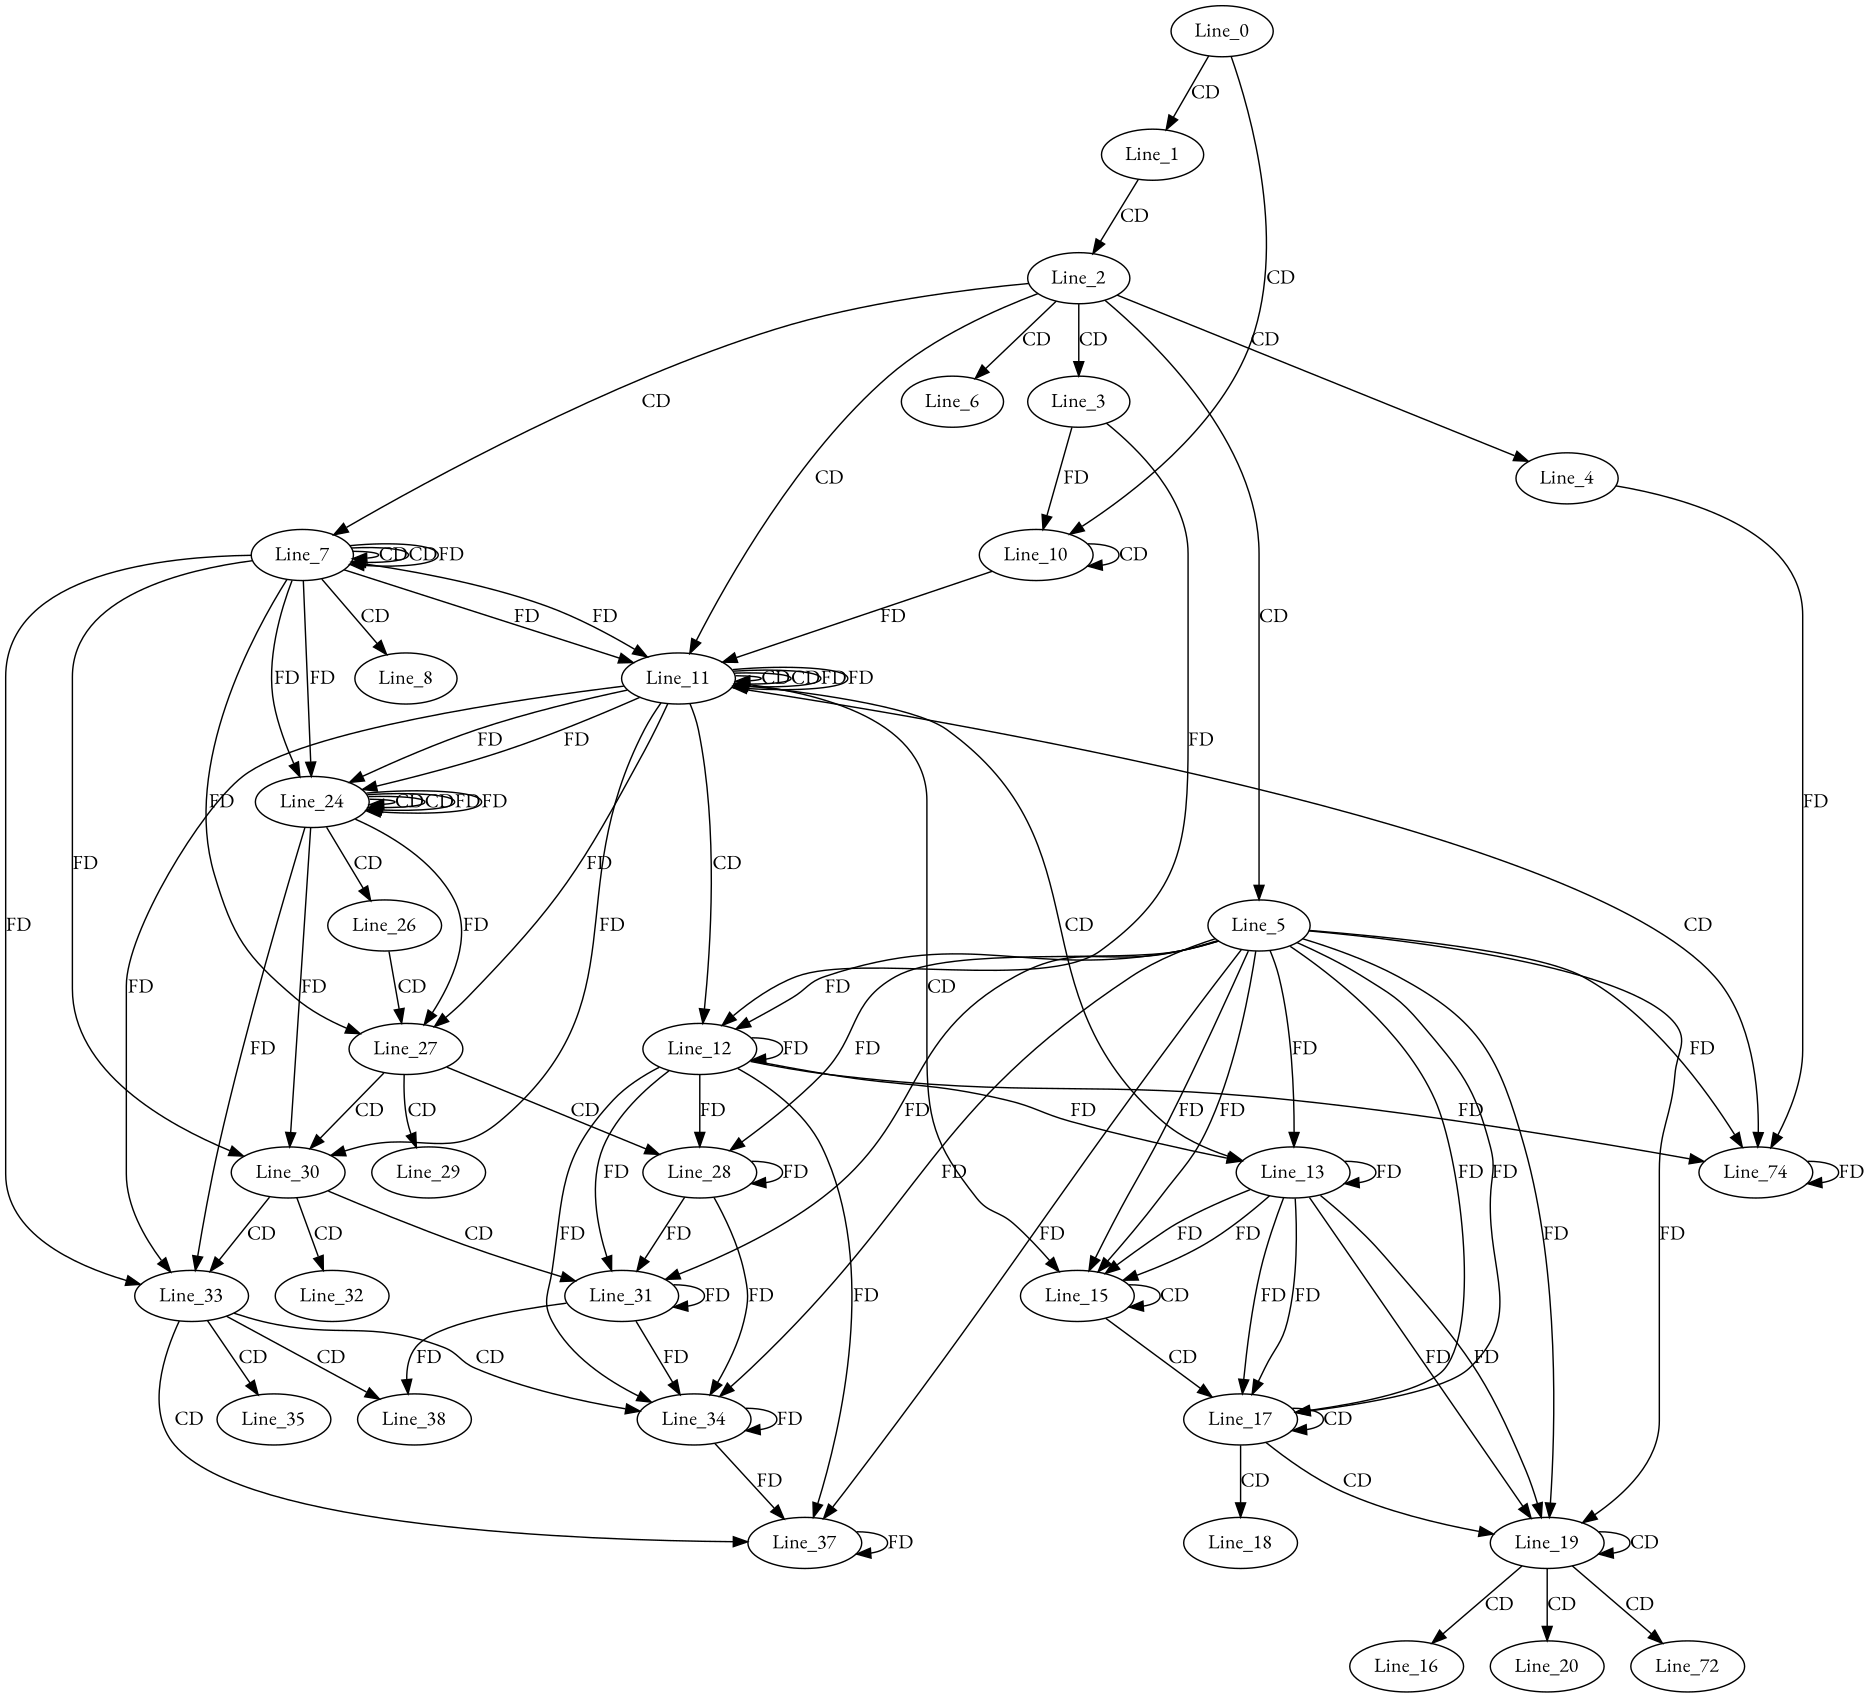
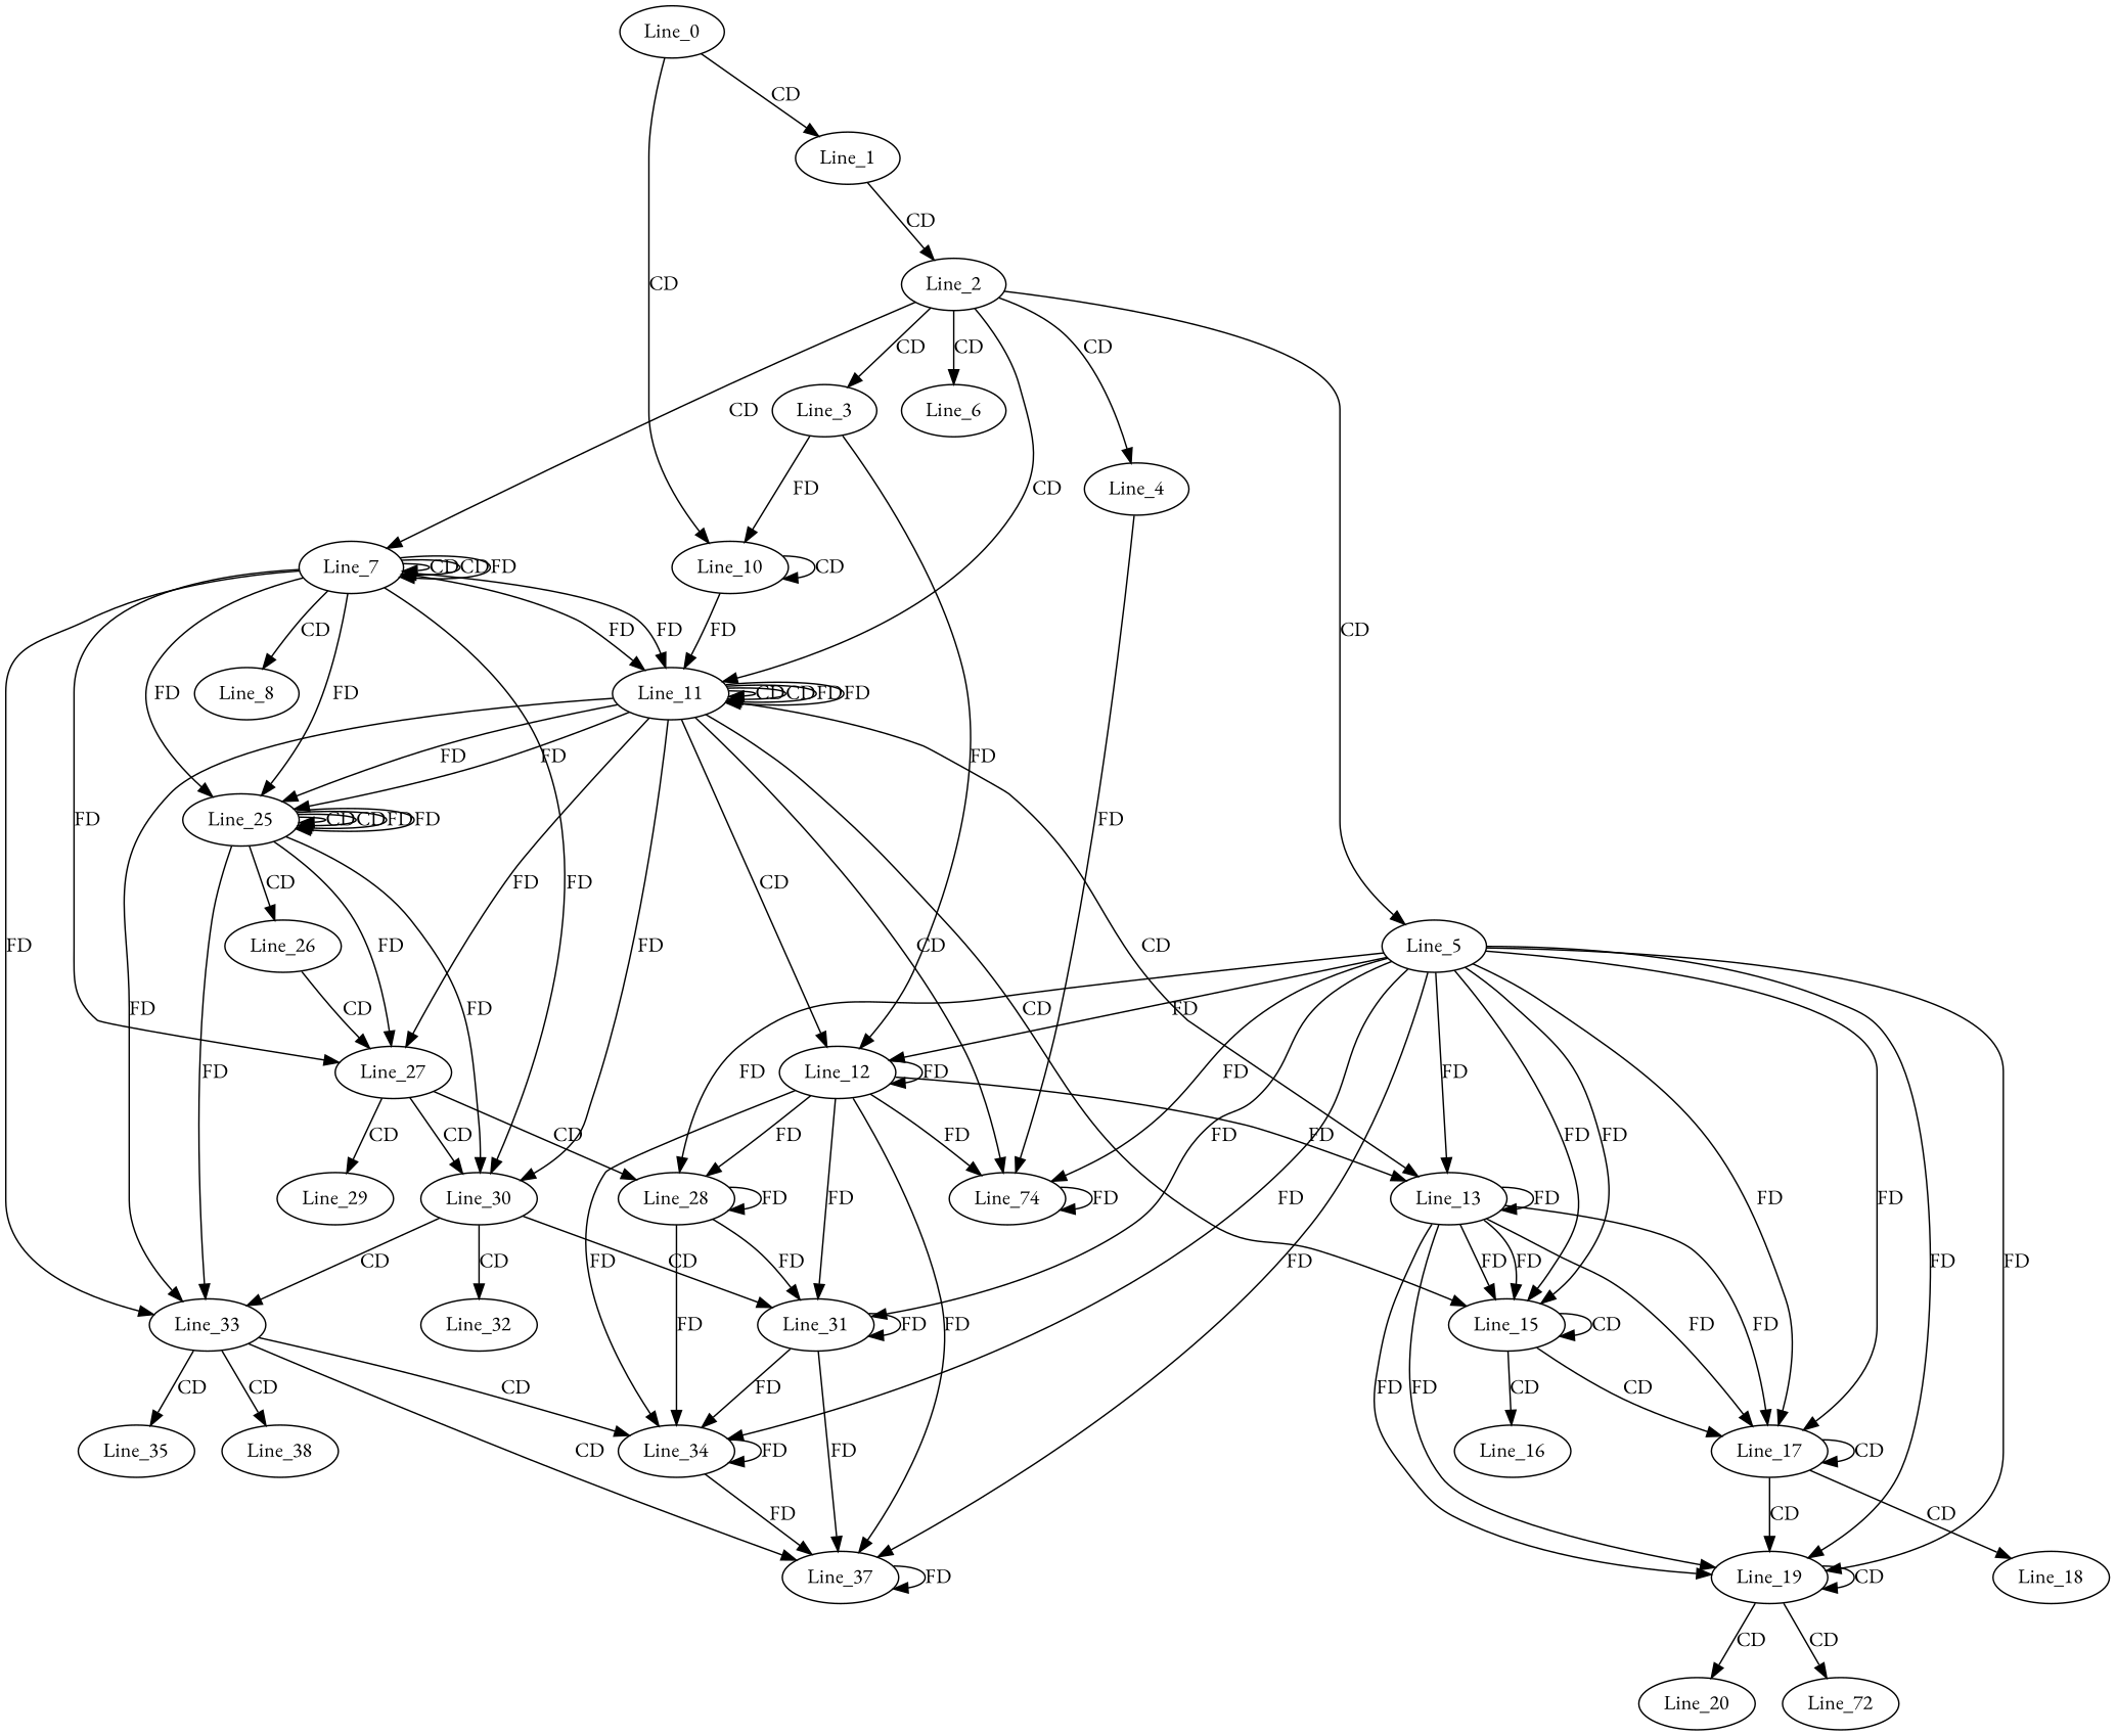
  digraph {
    fontname="EB Garamond"
    node [fontname="EB Garamond"]
    edge [fontname="EB Garamond"]
    Line_0
    Line_1
    Line_10
    Line_2
    Line_3
    Line_4
    Line_5
    Line_6
    Line_7
    Line_11
    Line_12
    n12 [label=Line_74]
    Line_13
    Line_15
    Line_17
    Line_19
    Line_28
    Line_31
    Line_34
    Line_37
    Line_8
-   Line_25 [label=Line_24]
+   Line_25
    Line_27
    Line_30
    Line_33
    Line_16
    Line_18
    Line_20
    n29 [label=Line_72]
    Line_26
    Line_29
    Line_32
    Line_35
    Line_38
    Line_0 -> Line_1 [label=CD]
    Line_0 -> Line_10 [label=CD]
    Line_1 -> Line_2 [label=CD]
    Line_10 -> Line_10 [label=CD]
    Line_10 -> Line_11 [label=FD]
    Line_2 -> Line_3 [label=CD]
    Line_2 -> Line_4 [label=CD]
    Line_2 -> Line_5 [label=CD]
    Line_2 -> Line_6 [label=CD]
    Line_2 -> Line_7 [label=CD]
    Line_2 -> Line_11 [label=CD]
    Line_3 -> Line_10 [label=FD]
    Line_3 -> Line_12 [label=FD]
    Line_4 -> n12 [label=FD]
    Line_5 -> Line_12 [label=FD]
    Line_5 -> n12 [label=FD]
    Line_5 -> Line_13 [label=FD]
    Line_5 -> Line_15 [label=FD]
    Line_5 -> Line_15 [label=FD]
    Line_5 -> Line_17 [label=FD]
    Line_5 -> Line_17 [label=FD]
    Line_5 -> Line_19 [label=FD]
    Line_5 -> Line_19 [label=FD]
    Line_5 -> Line_28 [label=FD]
    Line_5 -> Line_31 [label=FD]
    Line_5 -> Line_34 [label=FD]
    Line_5 -> Line_37 [label=FD]
    Line_7 -> Line_7 [label=CD]
    Line_7 -> Line_7 [label=CD]
    Line_7 -> Line_7 [label=FD]
    Line_7 -> Line_11 [label=FD]
    Line_7 -> Line_11 [label=FD]
    Line_7 -> Line_8 [label=CD]
    Line_7 -> Line_25 [label=FD]
    Line_7 -> Line_25 [label=FD]
    Line_7 -> Line_27 [label=FD]
    Line_7 -> Line_30 [label=FD]
    Line_7 -> Line_33 [label=FD]
    Line_11 -> Line_11 [label=CD]
    Line_11 -> Line_11 [label=CD]
    Line_11 -> Line_11 [label=FD]
    Line_11 -> Line_11 [label=FD]
    Line_11 -> Line_12 [label=CD]
    Line_11 -> n12 [label=CD]
    Line_11 -> Line_13 [label=CD]
    Line_11 -> Line_15 [label=CD]
    Line_11 -> Line_25 [label=FD]
    Line_11 -> Line_25 [label=FD]
    Line_11 -> Line_27 [label=FD]
    Line_11 -> Line_30 [label=FD]
    Line_11 -> Line_33 [label=FD]
    Line_12 -> Line_12 [label=FD]
    Line_12 -> n12 [label=FD]
    Line_12 -> Line_13 [label=FD]
    Line_12 -> Line_28 [label=FD]
    Line_12 -> Line_31 [label=FD]
    Line_12 -> Line_34 [label=FD]
    Line_12 -> Line_37 [label=FD]
    n12 -> n12 [label=FD]
    Line_13 -> Line_13 [label=FD]
    Line_13 -> Line_15 [label=FD]
    Line_13 -> Line_15 [label=FD]
    Line_13 -> Line_17 [label=FD]
    Line_13 -> Line_17 [label=FD]
    Line_13 -> Line_19 [label=FD]
    Line_13 -> Line_19 [label=FD]
    Line_15 -> Line_15 [label=CD]
    Line_15 -> Line_17 [label=CD]
-   Line_19 -> Line_16 [label=CD]
+   Line_15 -> Line_16 [label=CD]
    Line_17 -> Line_17 [label=CD]
    Line_17 -> Line_19 [label=CD]
    Line_17 -> Line_18 [label=CD]
    Line_19 -> Line_19 [label=CD]
    Line_19 -> Line_20 [label=CD]
    Line_19 -> n29 [label=CD]
    Line_28 -> Line_28 [label=FD]
    Line_28 -> Line_31 [label=FD]
    Line_28 -> Line_34 [label=FD]
    Line_31 -> Line_31 [label=FD]
    Line_31 -> Line_34 [label=FD]
-   Line_31 -> Line_38 [label=FD]
+   Line_31 -> Line_37 [label=FD]
    Line_34 -> Line_34 [label=FD]
    Line_34 -> Line_37 [label=FD]
    Line_37 -> Line_37 [label=FD]
    Line_25 -> Line_25 [label=CD]
    Line_25 -> Line_25 [label=CD]
    Line_25 -> Line_25 [label=FD]
    Line_25 -> Line_25 [label=FD]
    Line_25 -> Line_27 [label=FD]
    Line_25 -> Line_30 [label=FD]
    Line_25 -> Line_33 [label=FD]
    Line_25 -> Line_26 [label=CD]
    Line_27 -> Line_28 [label=CD]
    Line_27 -> Line_30 [label=CD]
    Line_27 -> Line_29 [label=CD]
    Line_30 -> Line_31 [label=CD]
    Line_30 -> Line_33 [label=CD]
    Line_30 -> Line_32 [label=CD]
    Line_33 -> Line_34 [label=CD]
    Line_33 -> Line_37 [label=CD]
    Line_33 -> Line_35 [label=CD]
    Line_33 -> Line_38 [label=CD]
    Line_26 -> Line_27 [label=CD]
  }
